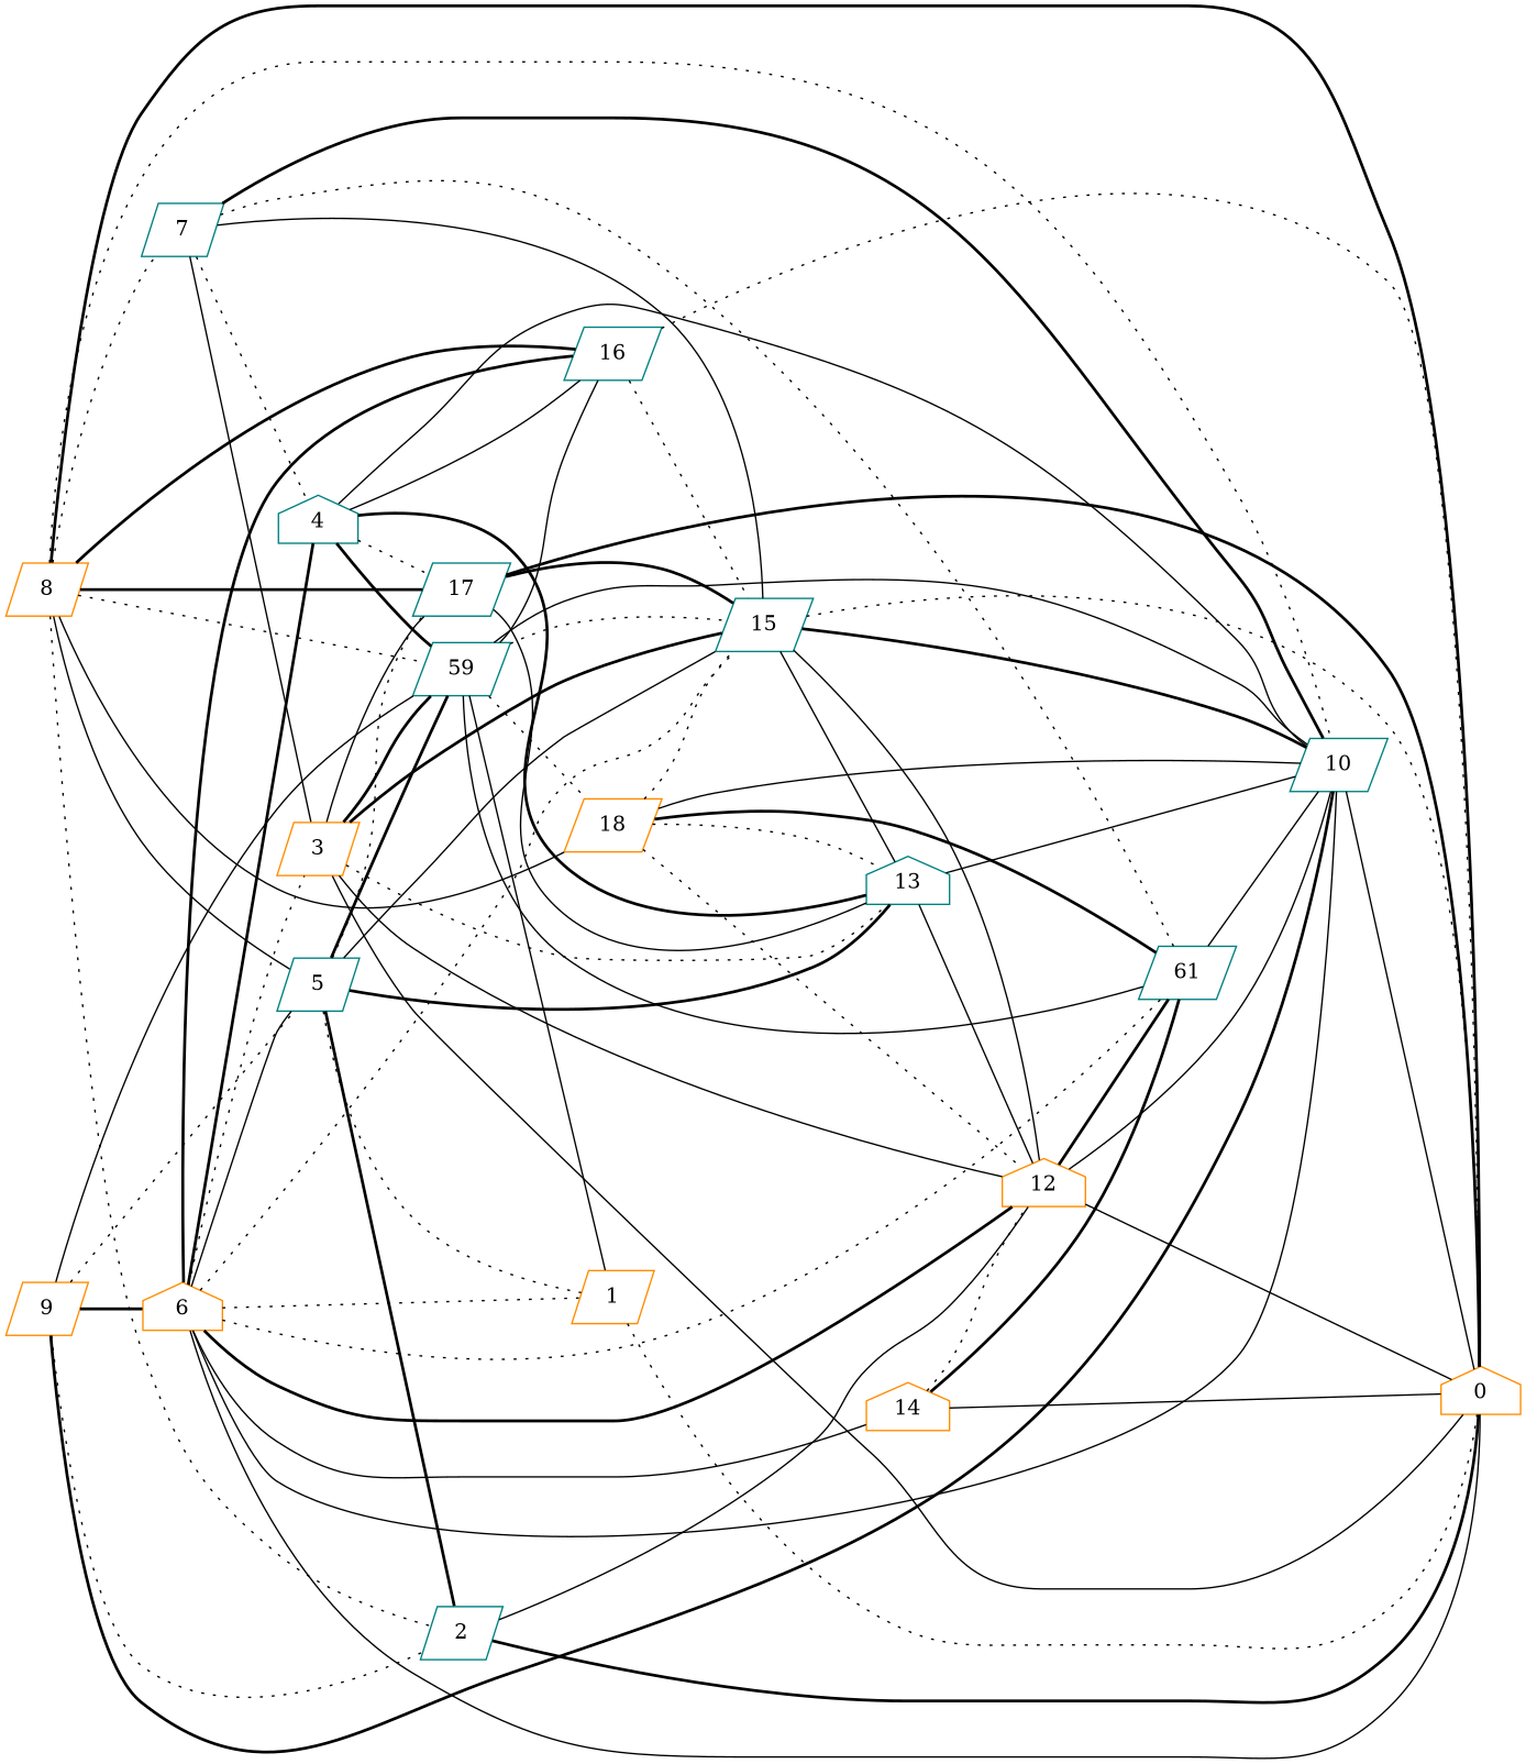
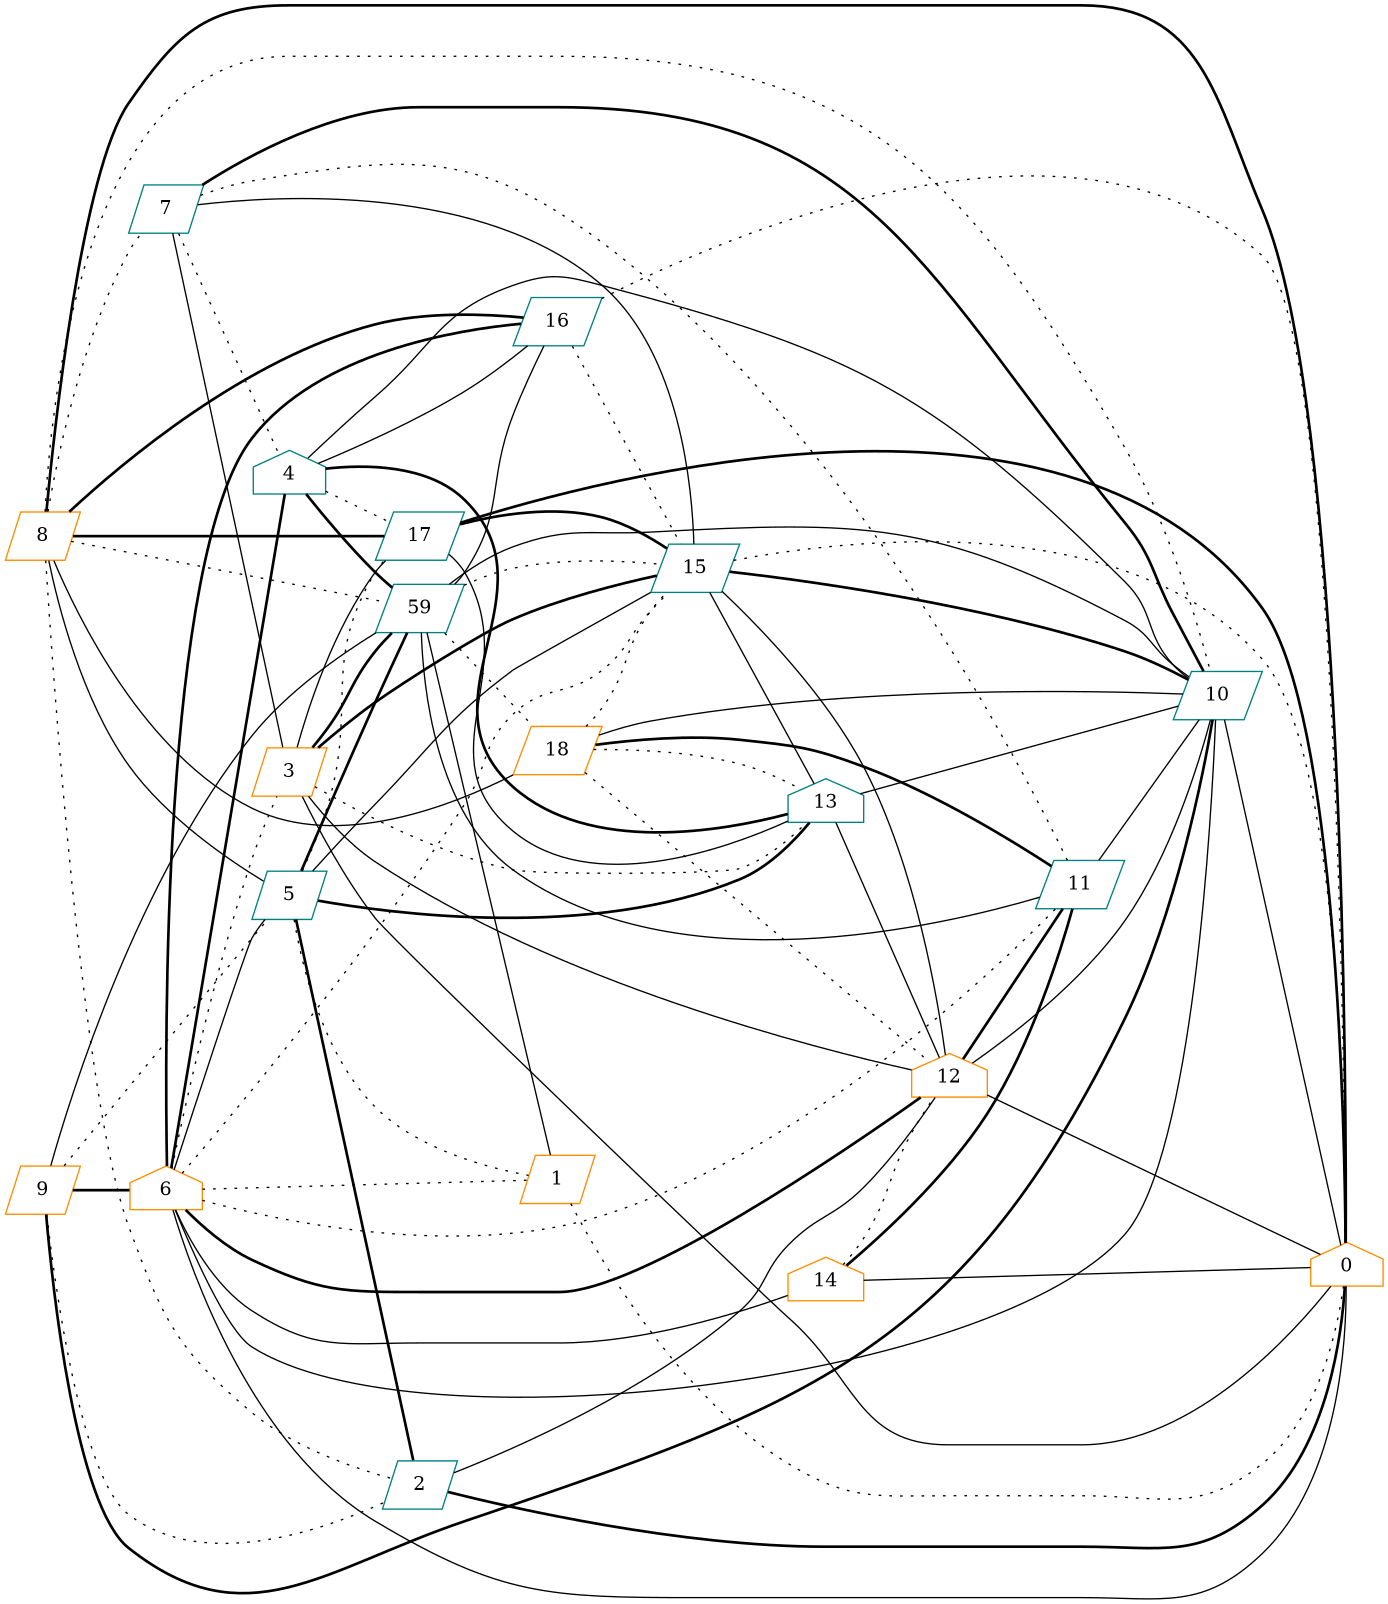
  digraph {
    rankdir=LR
    node [color=teal shape=parallelogram]
    edge [color=black dir=none style=solid]
    2
    0 [color=darkorange shape=house]
    12 [color=darkorange shape=house]
    16
    15
    10
    13 [shape=house]
    3 [color=darkorange]
    n9 [label=59]
    17
-   11 [label=61]
+   11
    6 [color=darkorange shape=house]
    14 [color=darkorange shape=house]
    1 [color=darkorange]
    4 [shape=house]
    5
    18 [color=darkorange]
    8 [color=darkorange]
    7
    9 [color=darkorange]
    subgraph sub_1 {
      2
      0
      12
      16
      15
      10
      13
      3
      n9
      17
      11
      6
      14
      1
      4
      5
      18
      8
      7
      9
    }
    2 -> 0 [style=bold]
    2 -> 12
    12 -> 0
    12 -> 10
    12 -> 11 [style=bold]
    16 -> 0 [style=dotted]
    16 -> 15 [style=dotted]
    15 -> 0 [style=dotted]
    15 -> 12
    15 -> 10 [style=bold]
    15 -> 13
    10 -> 0
    13 -> 12
    13 -> 10
    3 -> 0
    3 -> 12
    3 -> 15 [style=bold]
    3 -> 13 [style=dotted]
    3 -> n9 [style=bold]
    3 -> 17
    n9 -> 16
    n9 -> 15 [style=dotted]
    n9 -> 10
    n9 -> 11
    n9 -> 1
    n9 -> 18 [style=dotted]
    17 -> 0 [style=bold]
    17 -> 15 [style=bold]
    17 -> 13
    11 -> 10
    6 -> 0
    6 -> 12 [style=bold]
    6 -> 16 [style=bold]
    6 -> 15 [style=dotted]
    6 -> 10
    6 -> 3 [style=dotted]
    6 -> 11 [style=dotted]
    6 -> 14
    6 -> 1 [style=dotted]
    6 -> 4 [style=bold]
    6 -> 5
    14 -> 0
    14 -> 12 [style=dotted]
    14 -> 11 [style=bold]
    1 -> 0 [style=dotted]
    4 -> 16
    4 -> 10
    4 -> 13 [style=bold]
    4 -> n9 [style=bold]
    4 -> 17 [style=dotted]
    5 -> 2 [style=bold]
    5 -> 15
    5 -> 13 [style=bold]
    5 -> n9 [style=bold]
    5 -> 17 [style=dotted]
    5 -> 1 [style=dotted]
    18 -> 12 [style=dotted]
    18 -> 15 [style=dotted]
    18 -> 10
    18 -> 13 [style=dotted]
    18 -> 11 [style=bold]
    8 -> 2 [style=dotted]
    8 -> 0 [style=bold]
    8 -> 16 [style=bold]
    8 -> 10 [style=dotted]
    8 -> n9 [style=dotted]
    8 -> 17 [style=bold]
    8 -> 5
    8 -> 18
    8 -> 7 [style=dotted]
    7 -> 15
    7 -> 10 [style=bold]
    7 -> 3
    7 -> 11 [style=dotted]
    7 -> 4 [style=dotted]
    9 -> 2 [style=dotted]
    9 -> 10 [style=bold]
    9 -> n9
    9 -> 6 [style=bold]
    9 -> 5 [style=dotted]
  }
